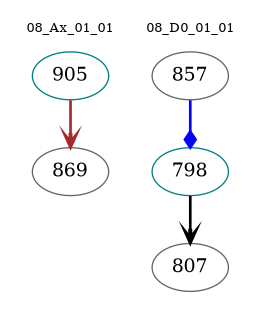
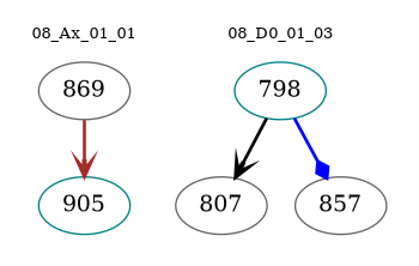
  digraph {
    node [color=gray40]
    edge [arrowhead=vee style=bold]
    n1 [label=869]
    n2 [color=teal label=905]
    n3 [label=807]
    n4 [color=teal label=798]
    n5 [label=857]
    subgraph cluster_1 {
      color=white
      fontsize=10
      label="08_Ax_01_01"
      n1
      n2
    }
    subgraph cluster_2 {
      color=white
      fontsize=10
-     label="08_D0_01_01"
+     label="08_D0_01_03"
      n3
      n4
      n5
    }
-   n2 -> n1 [color=brown]
+   n1 -> n2 [color=brown]
    n4 -> n3 [color=black]
-   n5 -> n4 [arrowhead=diamond color=blue]
+   n4 -> n5 [arrowhead=diamond color=blue]
  }
